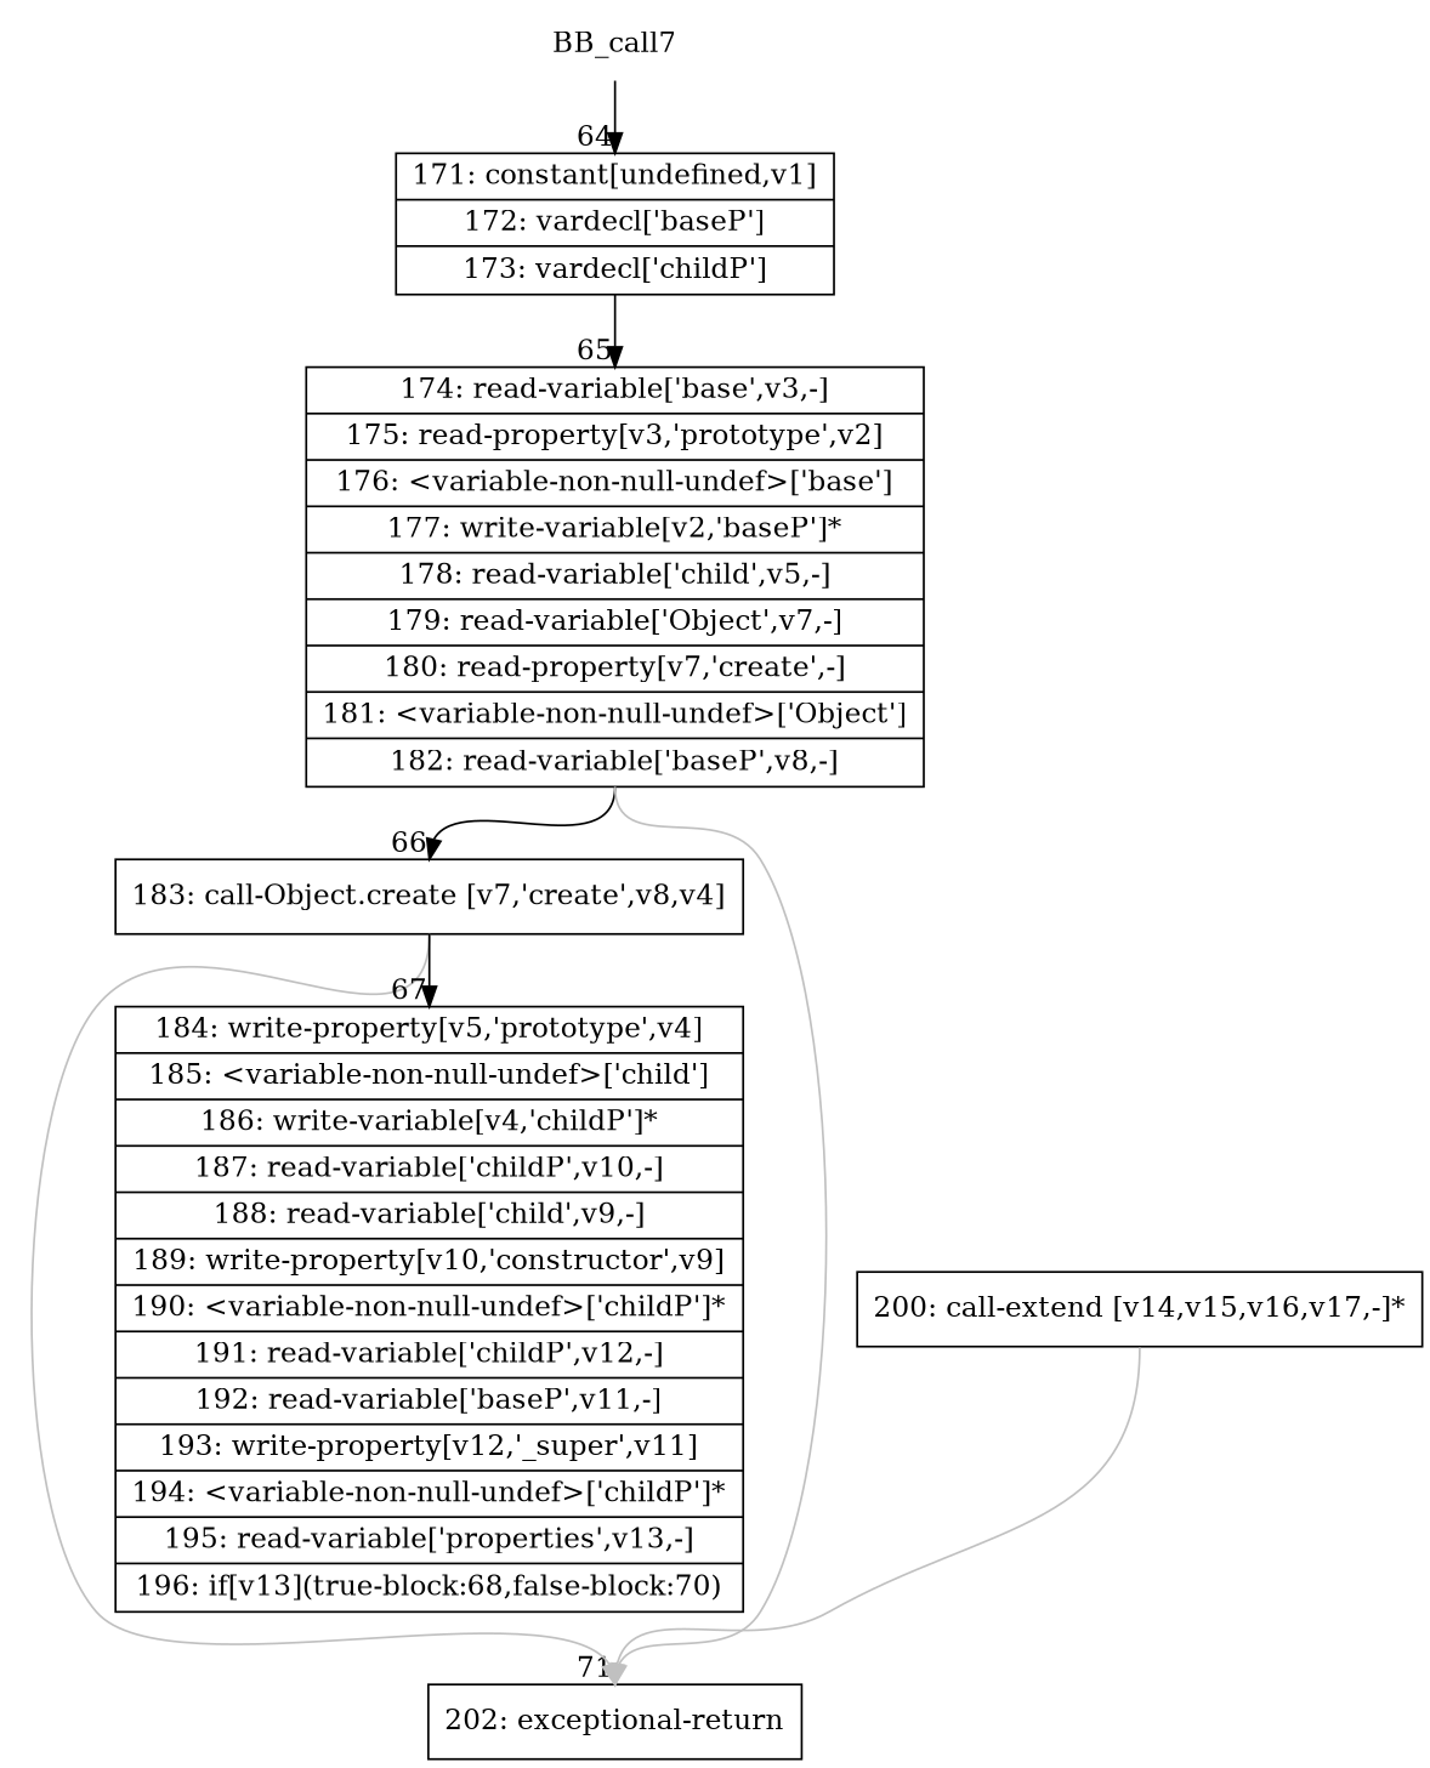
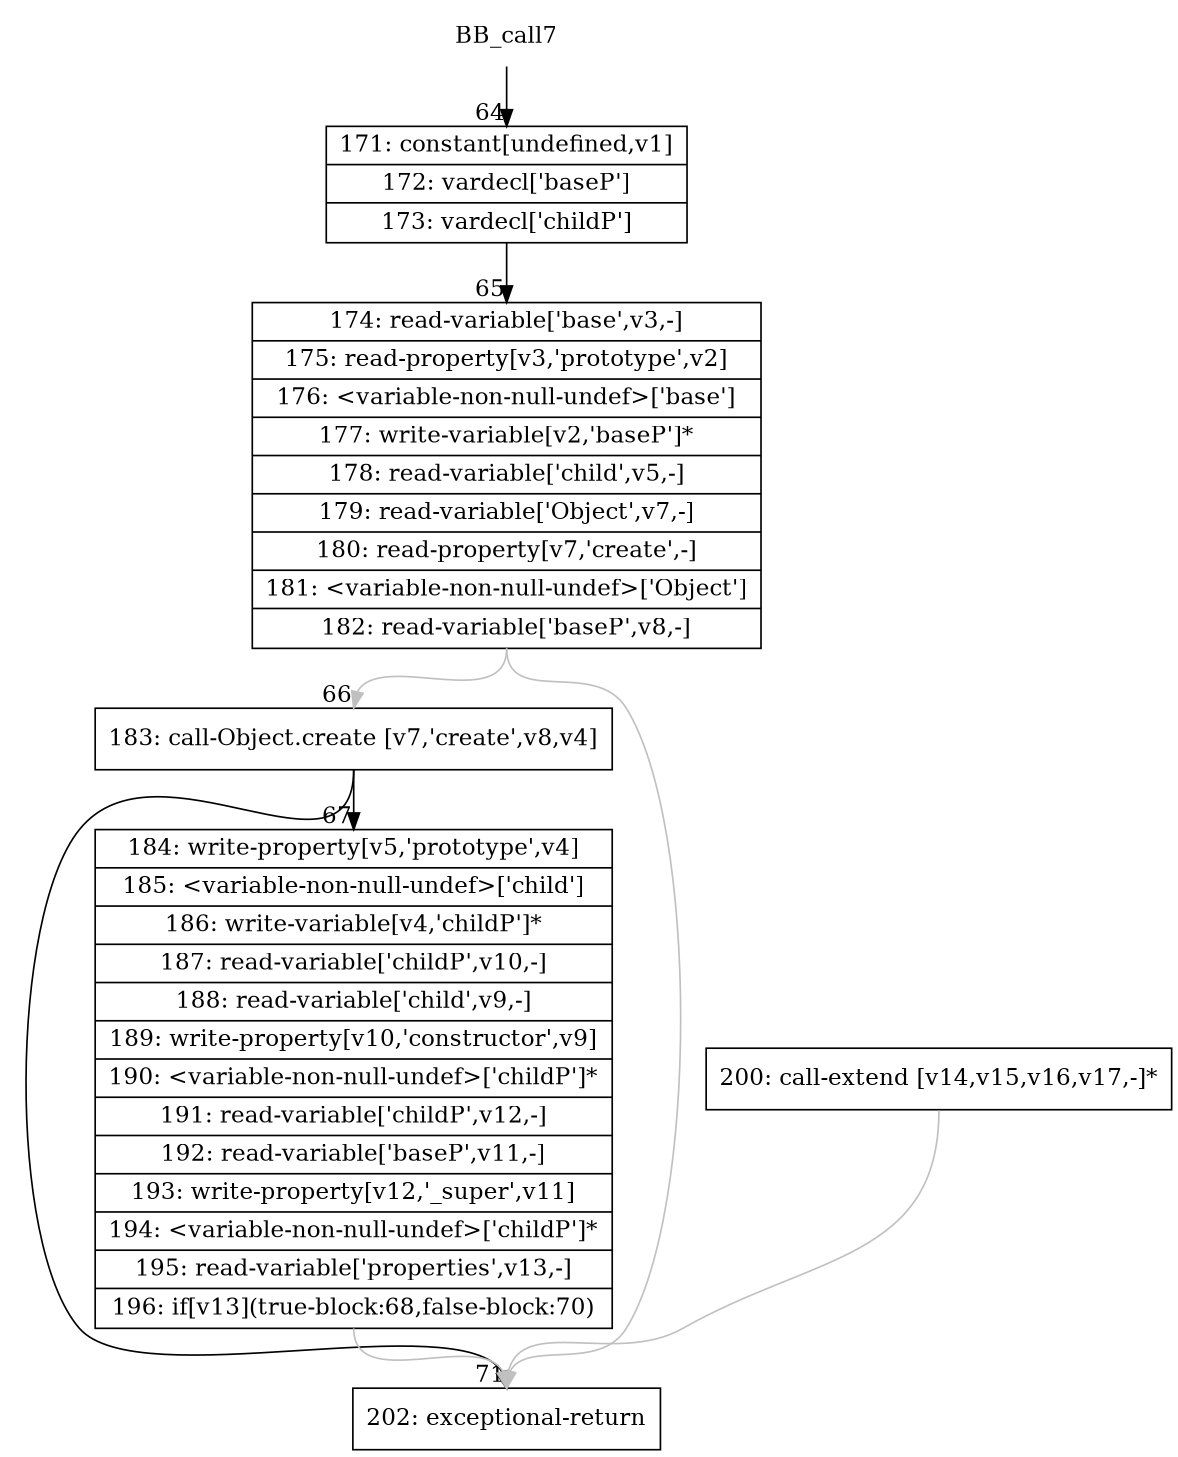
  digraph {
    rankdir=TD
    node [shape=record]
    edge [headport=n tailport=s]
    n1 [label=BB_call7 shape=none]
    n2 [label="{171: constant[undefined,v1]|172: vardecl['baseP']|173: vardecl['childP']}"]
    n3 [label="{174: read-variable['base',v3,-]|175: read-property[v3,'prototype',v2]|176: \<variable-non-null-undef\>['base']|177: write-variable[v2,'baseP']*|178: read-variable['child',v5,-]|179: read-variable['Object',v7,-]|180: read-property[v7,'create',-]|181: \<variable-non-null-undef\>['Object']|182: read-variable['baseP',v8,-]}"]
    n4 [label="{183: call-Object.create [v7,'create',v8,v4]}"]
    n5 [label="{202: exceptional-return}"]
    n6 [label="{184: write-property[v5,'prototype',v4]|185: \<variable-non-null-undef\>['child']|186: write-variable[v4,'childP']*|187: read-variable['childP',v10,-]|188: read-variable['child',v9,-]|189: write-property[v10,'constructor',v9]|190: \<variable-non-null-undef\>['childP']*|191: read-variable['childP',v12,-]|192: read-variable['baseP',v11,-]|193: write-property[v12,'_super',v11]|194: \<variable-non-null-undef\>['childP']*|195: read-variable['properties',v13,-]|196: if[v13](true-block:68,false-block:70)}"]
    n7 [label="{200: call-extend [v14,v15,v16,v17,-]*}"]
    n1 -> n2 [headlabel="    64"]
    n2 -> n3 [headlabel="      65"]
-   n3 -> n4 [headlabel="      66"]
+   n3 -> n4 [headlabel="      66" color=gray]
    n3 -> n5 [color=gray headlabel="      71"]
-   n4 -> n5 [color=gray]
+   n4 -> n5 [color=black]
    n4 -> n6 [headlabel="      67"]
+   n6 -> n5 [color=gray]
    n7 -> n5 [color=gray]
  }
